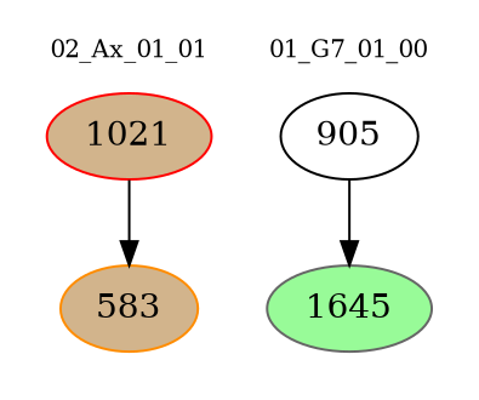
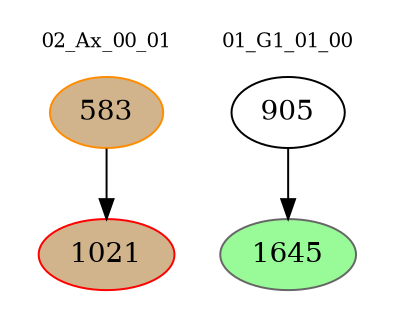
  digraph {
    node [fillcolor=tan style=filled]
    edge [color=black]
    n1 [color=darkorange label=583]
    n2 [color=red label=1021]
    n3 [color=black fillcolor=white label=905]
    n4 [color=gray40 fillcolor=palegreen label=1645]
    subgraph cluster_1 {
      color=white
      fontsize=10
-     label="02_Ax_01_01"
+     label="02_Ax_00_01"
      n1
      n2
    }
    subgraph cluster_2 {
      color=white
      fontsize=10
-     label="01_G7_01_00"
+     label="01_G1_01_00"
      n3
      n4
    }
-   n2 -> n1
+   n1 -> n2
    n3 -> n4
  }
